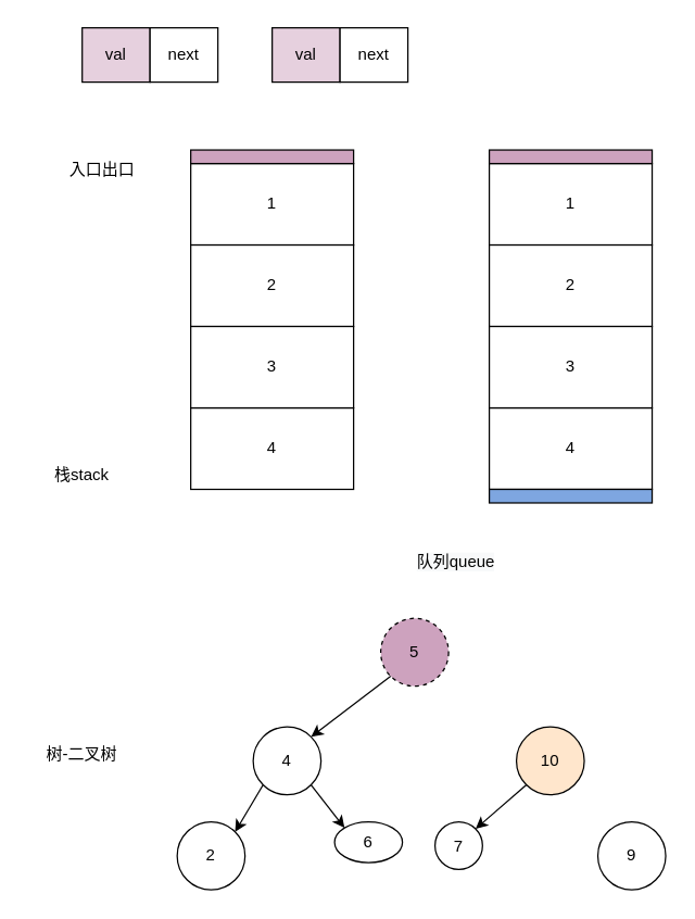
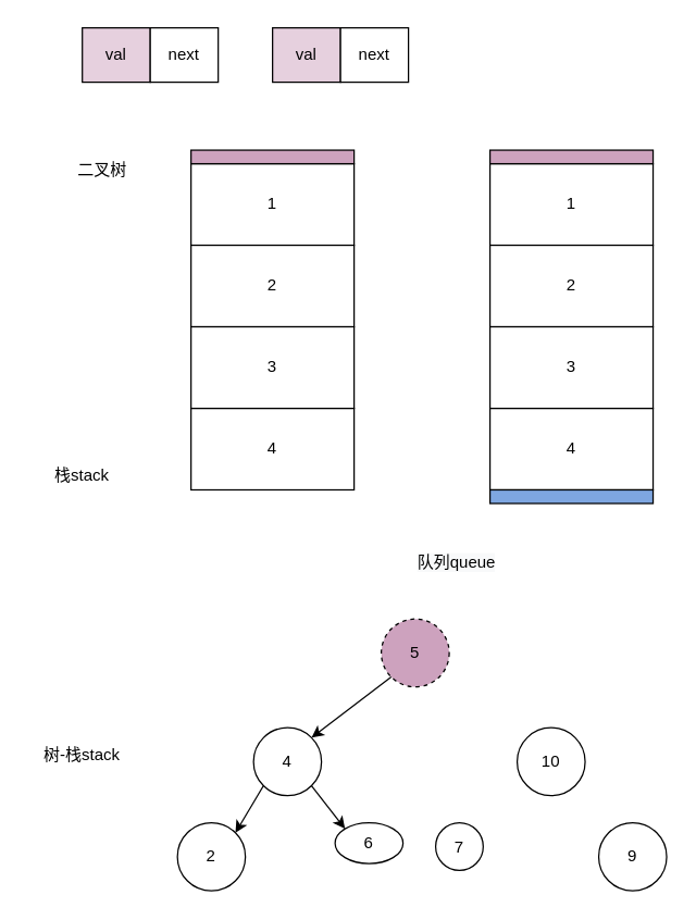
  <mxCell id="0" />
  <mxCell id="1" parent="0" />
  <mxCell id="2" value="栈stack" style="text;html=1;strokeColor=none;fillColor=none;align=center;verticalAlign=middle;whiteSpace=wrap;rounded=0;" parent="1" vertex="1"><mxGeometry x="20" y="330" width="80" height="40" as="geometry" /></mxCell>
- <mxCell id="3" value="入口出口" style="text;html=1;strokeColor=none;fillColor=none;align=center;verticalAlign=middle;whiteSpace=wrap;rounded=0;" parent="1" vertex="1"><mxGeometry x="30" y="120" width="90" height="10" as="geometry" /></mxCell>
+ <mxCell id="3" value="二叉树" style="text;html=1;strokeColor=none;fillColor=none;align=center;verticalAlign=middle;whiteSpace=wrap;rounded=0;" parent="1" vertex="1"><mxGeometry x="30" y="120" width="90" height="10" as="geometry" /></mxCell>
  <mxCell id="4" value="" style="group" parent="1" vertex="1" connectable="0"><mxGeometry x="130" y="455" width="360" height="200" as="geometry" /></mxCell>
  <mxCell id="5" value="5" style="ellipse;whiteSpace=wrap;html=1;aspect=fixed;fillColor=#CDA2BE;dashed=1;" parent="4" vertex="1"><mxGeometry x="150" width="50" height="50" as="geometry" /></mxCell>
  <mxCell id="6" value="4" style="ellipse;whiteSpace=wrap;html=1;aspect=fixed;" parent="4" vertex="1"><mxGeometry x="56" y="80" width="50" height="50" as="geometry" /></mxCell>
  <mxCell id="7" style="edgeStyle=none;rounded=0;orthogonalLoop=1;jettySize=auto;html=1;exitX=0;exitY=1;exitDx=0;exitDy=0;entryX=1;entryY=0;entryDx=0;entryDy=0;" parent="4" source="5" target="6" edge="1"><mxGeometry relative="1" as="geometry" /></mxCell>
- <mxCell id="8" value="10" style="ellipse;whiteSpace=wrap;html=1;aspect=fixed;fillColor=#ffe6cc;" parent="4" vertex="1"><mxGeometry x="250" y="80" width="50" height="50" as="geometry" /></mxCell>
+ <mxCell id="8" value="10" style="ellipse;whiteSpace=wrap;html=1;aspect=fixed;" parent="4" vertex="1"><mxGeometry x="250" y="80" width="50" height="50" as="geometry" /></mxCell>
  <mxCell id="9" value="2" style="ellipse;whiteSpace=wrap;html=1;aspect=fixed;" parent="4" vertex="1"><mxGeometry y="150" width="50" height="50" as="geometry" /></mxCell>
  <mxCell id="10" style="edgeStyle=none;rounded=0;orthogonalLoop=1;jettySize=auto;html=1;exitX=0;exitY=1;exitDx=0;exitDy=0;entryX=1;entryY=0;entryDx=0;entryDy=0;" parent="4" source="6" target="9" edge="1"><mxGeometry relative="1" as="geometry" /></mxCell>
  <mxCell id="11" value="6" style="ellipse;whiteSpace=wrap;html=1;aspect=fixed;" parent="4" vertex="1"><mxGeometry x="116" y="150" width="50" height="30" as="geometry" /></mxCell>
  <mxCell id="12" style="edgeStyle=none;rounded=0;orthogonalLoop=1;jettySize=auto;html=1;exitX=1;exitY=1;exitDx=0;exitDy=0;entryX=0;entryY=0;entryDx=0;entryDy=0;flowAnimation=0;" parent="4" source="6" target="11" edge="1"><mxGeometry relative="1" as="geometry" /></mxCell>
  <mxCell id="13" value="9" style="ellipse;whiteSpace=wrap;html=1;aspect=fixed;" parent="4" vertex="1"><mxGeometry x="310" y="150" width="50" height="50" as="geometry" /></mxCell>
  <mxCell id="14" style="edgeStyle=none;rounded=0;orthogonalLoop=1;jettySize=auto;html=1;exitX=0;exitY=0.5;exitDx=0;exitDy=0;" parent="4" source="13" target="13" edge="1"><mxGeometry relative="1" as="geometry" /></mxCell>
  <mxCell id="15" value="7" style="ellipse;whiteSpace=wrap;html=1;aspect=fixed;" parent="4" vertex="1"><mxGeometry x="190" y="150" width="35" height="35" as="geometry" /></mxCell>
- <mxCell id="16" style="edgeStyle=none;rounded=0;orthogonalLoop=1;jettySize=auto;html=1;exitX=0;exitY=1;exitDx=0;exitDy=0;entryX=1;entryY=0;entryDx=0;entryDy=0;" parent="4" source="8" target="15" edge="1"><mxGeometry relative="1" as="geometry" /></mxCell>
  <mxCell id="17" value="" style="group" parent="1" vertex="1" connectable="0"><mxGeometry x="360" y="120" width="120" height="250" as="geometry" /></mxCell>
  <mxCell id="18" value="1" style="rounded=0;whiteSpace=wrap;html=1;" parent="17" vertex="1"><mxGeometry width="120" height="60" as="geometry" /></mxCell>
  <mxCell id="19" value="2" style="rounded=0;whiteSpace=wrap;html=1;" parent="17" vertex="1"><mxGeometry y="60" width="120" height="60" as="geometry" /></mxCell>
  <mxCell id="20" value="4" style="rounded=0;whiteSpace=wrap;html=1;" parent="17" vertex="1"><mxGeometry y="180" width="120" height="60" as="geometry" /></mxCell>
  <mxCell id="21" value="3" style="rounded=0;whiteSpace=wrap;html=1;" parent="17" vertex="1"><mxGeometry y="120" width="120" height="60" as="geometry" /></mxCell>
  <mxCell id="22" value="" style="rounded=0;whiteSpace=wrap;html=1;fillColor=#7EA6E0;" parent="17" vertex="1"><mxGeometry y="240" width="120" height="10" as="geometry" /></mxCell>
  <mxCell id="23" value="" style="group" parent="1" vertex="1" connectable="0"><mxGeometry x="140" y="110" width="120" height="250" as="geometry" /></mxCell>
  <mxCell id="24" value="" style="group" parent="23" vertex="1" connectable="0"><mxGeometry y="10" width="120" height="240" as="geometry" /></mxCell>
  <mxCell id="25" value="1" style="rounded=0;whiteSpace=wrap;html=1;" parent="24" vertex="1"><mxGeometry width="120" height="60" as="geometry" /></mxCell>
  <mxCell id="26" value="2" style="rounded=0;whiteSpace=wrap;html=1;" parent="24" vertex="1"><mxGeometry y="60" width="120" height="60" as="geometry" /></mxCell>
  <mxCell id="27" value="4" style="rounded=0;whiteSpace=wrap;html=1;" parent="24" vertex="1"><mxGeometry y="180" width="120" height="60" as="geometry" /></mxCell>
  <mxCell id="28" value="3" style="rounded=0;whiteSpace=wrap;html=1;" parent="24" vertex="1"><mxGeometry y="120" width="120" height="60" as="geometry" /></mxCell>
  <mxCell id="29" value="" style="rounded=0;whiteSpace=wrap;html=1;fillColor=#CDA2BE;" parent="23" vertex="1"><mxGeometry width="120" height="10" as="geometry" /></mxCell>
  <mxCell id="30" value="" style="rounded=0;whiteSpace=wrap;html=1;fillColor=#CDA2BE;" parent="1" vertex="1"><mxGeometry x="360" y="110" width="120" height="10" as="geometry" /></mxCell>
  <mxCell id="31" value="&lt;span style=&quot;color: rgb(0 , 0 , 0) ; font-family: &amp;#34;helvetica&amp;#34; ; font-size: 12px ; font-style: normal ; font-weight: 400 ; letter-spacing: normal ; text-align: center ; text-indent: 0px ; text-transform: none ; word-spacing: 0px ; background-color: rgb(248 , 249 , 250) ; float: none ; display: inline&quot;&gt;队列queue&lt;/span&gt;" style="text;whiteSpace=wrap;html=1;" parent="1" vertex="1"><mxGeometry x="305" y="400" width="70" height="30" as="geometry" /></mxCell>
- <mxCell id="32" value="树-二叉树" style="text;html=1;strokeColor=none;fillColor=none;align=center;verticalAlign=middle;whiteSpace=wrap;rounded=0;" parent="1" vertex="1"><mxGeometry x="20" y="534.5" width="80" height="40" as="geometry" /></mxCell>
+ <mxCell id="32" value="树-栈stack" style="text;html=1;strokeColor=none;fillColor=none;align=center;verticalAlign=middle;whiteSpace=wrap;rounded=0;" parent="1" vertex="1"><mxGeometry x="20" y="534.5" width="80" height="40" as="geometry" /></mxCell>
  <mxCell id="33" value="" style="group" parent="1" vertex="1" connectable="0"><mxGeometry x="200" y="20" width="100" height="40" as="geometry" /></mxCell>
  <mxCell id="34" value="val" style="rounded=0;whiteSpace=wrap;html=1;fillColor=#E6D0DE;" parent="33" vertex="1"><mxGeometry width="50" height="40" as="geometry" /></mxCell>
  <mxCell id="35" value="next" style="rounded=0;whiteSpace=wrap;html=1;" parent="33" vertex="1"><mxGeometry x="50" width="50" height="40" as="geometry" /></mxCell>
  <mxCell id="36" value="" style="group" parent="1" vertex="1" connectable="0"><mxGeometry x="60" y="20" width="100" height="40" as="geometry" /></mxCell>
  <mxCell id="37" value="val" style="rounded=0;whiteSpace=wrap;html=1;fillColor=#E6D0DE;" parent="36" vertex="1"><mxGeometry width="50" height="40" as="geometry" /></mxCell>
  <mxCell id="38" value="next" style="rounded=0;whiteSpace=wrap;html=1;" parent="36" vertex="1"><mxGeometry x="50" width="50" height="40" as="geometry" /></mxCell>
